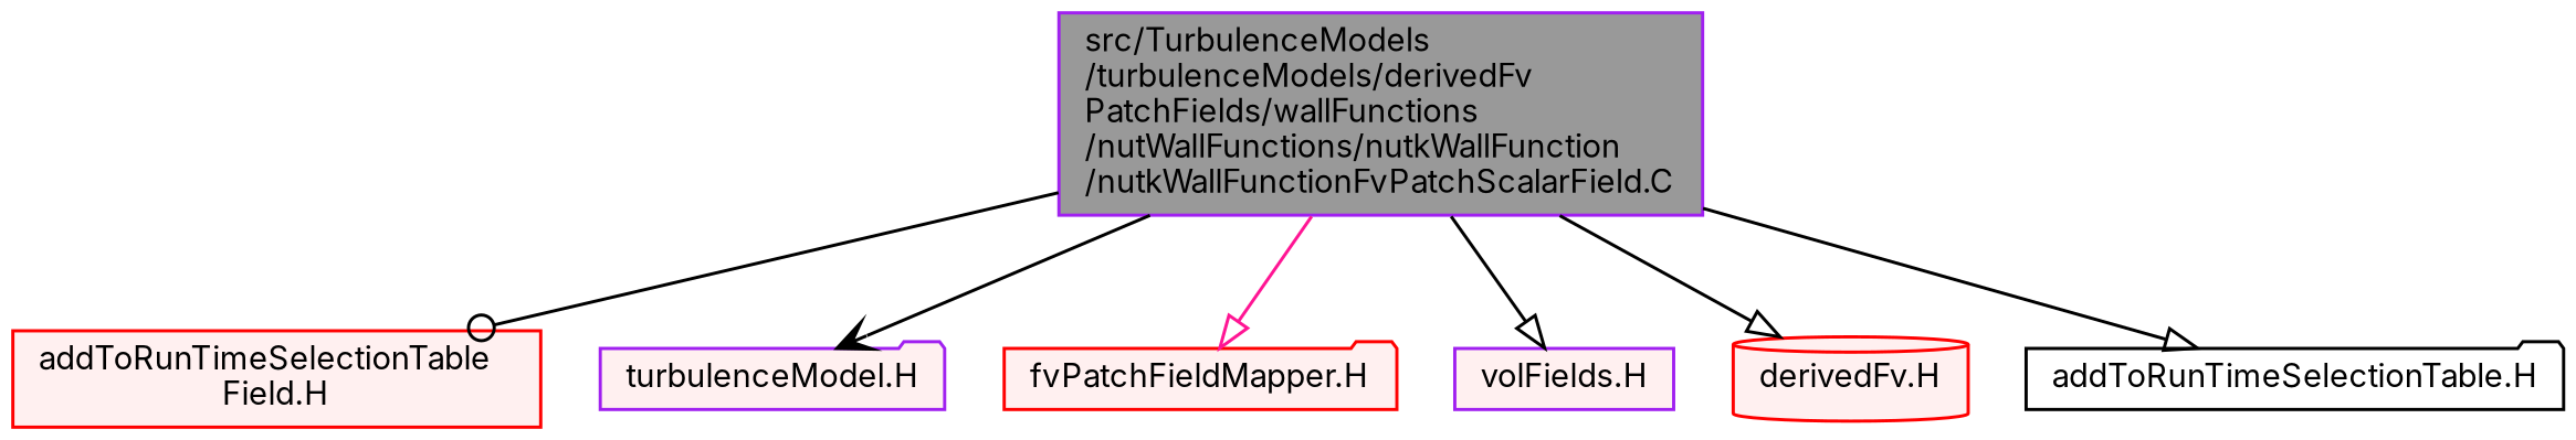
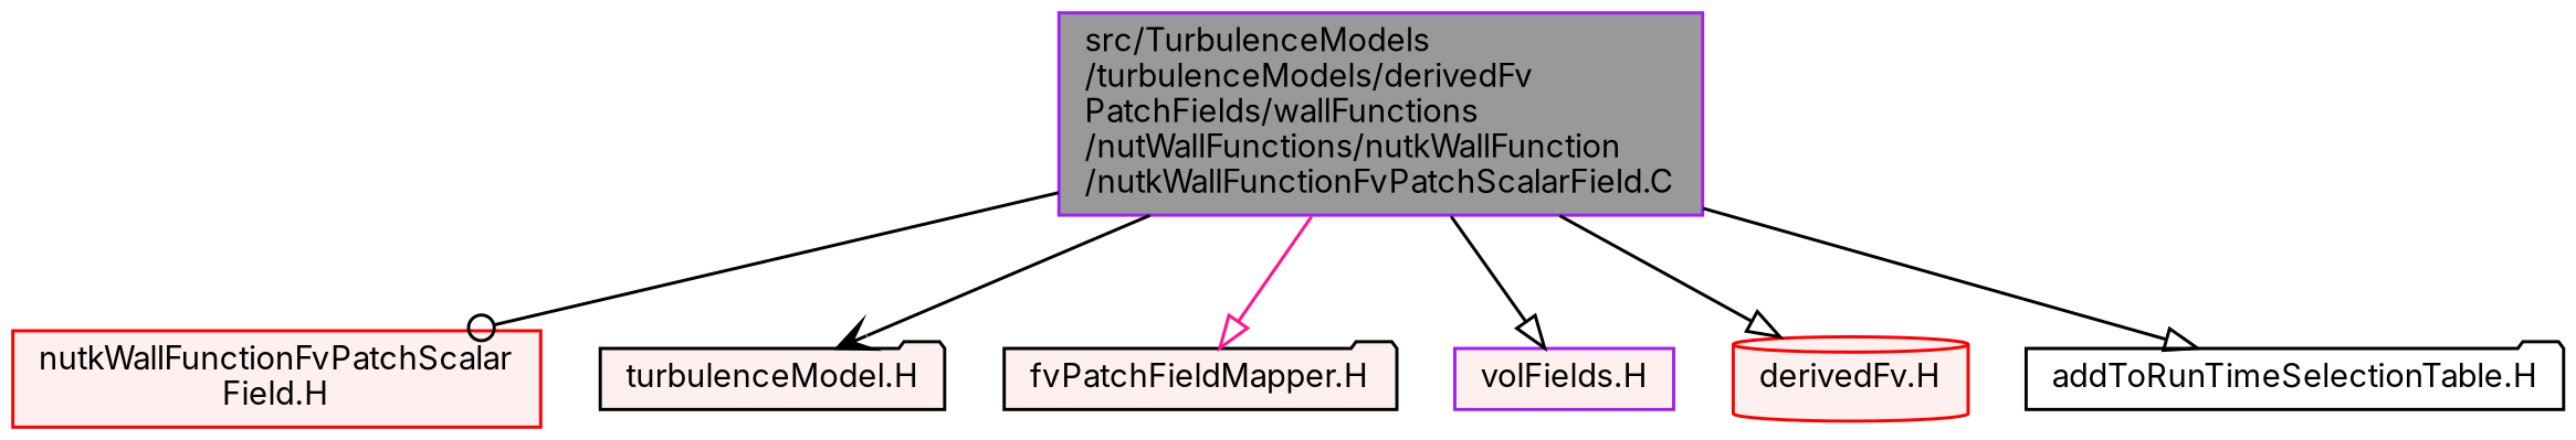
  digraph {
    fontname=Inter
    node [color=black fillcolor="#FFF0F0" fontname=Inter fontsize=10 shape=box style=filled]
    edge [arrowhead=onormal color=black fontname=Inter fontsize=10 labelfontname=Helvetica labelfontsize=10 style=solid]
    n1 [color=purple fillcolor=grey60 fontcolor=black height=0.2 label="src/TurbulenceModels\l/turbulenceModels/derivedFv\lPatchFields/wallFunctions\l/nutWallFunctions/nutkWallFunction\l/nutkWallFunctionFvPatchScalarField.C" width=0.4]
-   n2 [color=red height=0.2 label="addToRunTimeSelectionTable\lField.H" width=0.4]
-   n3 [color=purple height=0.2 label="turbulenceModel.H" shape=folder width=0.4]
-   n4 [color=red height=0.2 label="fvPatchFieldMapper.H" shape=folder width=0.4]
+   n2 [color=red height=0.2 label="nutkWallFunctionFvPatchScalar\lField.H" width=0.4]
+   n3 [height=0.2 label="turbulenceModel.H" shape=folder width=0.4]
+   n4 [height=0.2 label="fvPatchFieldMapper.H" shape=folder width=0.4]
    n5 [color=purple height=0.2 label="volFields.H" width=0.4]
    n6 [color=red height=0.2 label="derivedFv.H" shape=cylinder width=0.4]
    n7 [fillcolor=white height=0.2 label="addToRunTimeSelectionTable.H" shape=folder width=0.4]
    n1 -> n2 [arrowhead=odot]
    n1 -> n3 [arrowhead=vee]
    n1 -> n4 [color=deeppink]
    n1 -> n5
    n1 -> n6
    n1 -> n7
  }
